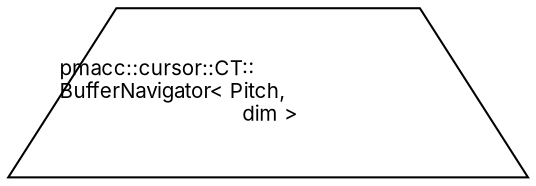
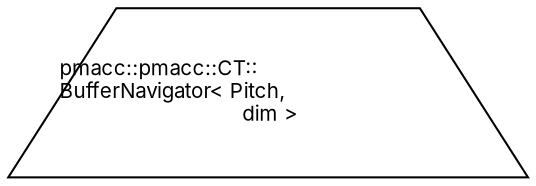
  digraph {
    rankdir=LR
    fontname=Inter
-   n1 [color=black fillcolor=white fontname=Inter fontsize=10 height=0.2 label="pmacc::cursor::CT::\lBufferNavigator\< Pitch,\l dim \>" shape=trapezium style=filled width=0.4]
+   n1 [color=black fillcolor=white fontname=Inter fontsize=10 height=0.2 label="pmacc::pmacc::CT::\lBufferNavigator\< Pitch,\l dim \>" shape=trapezium style=filled width=0.4]
  }
